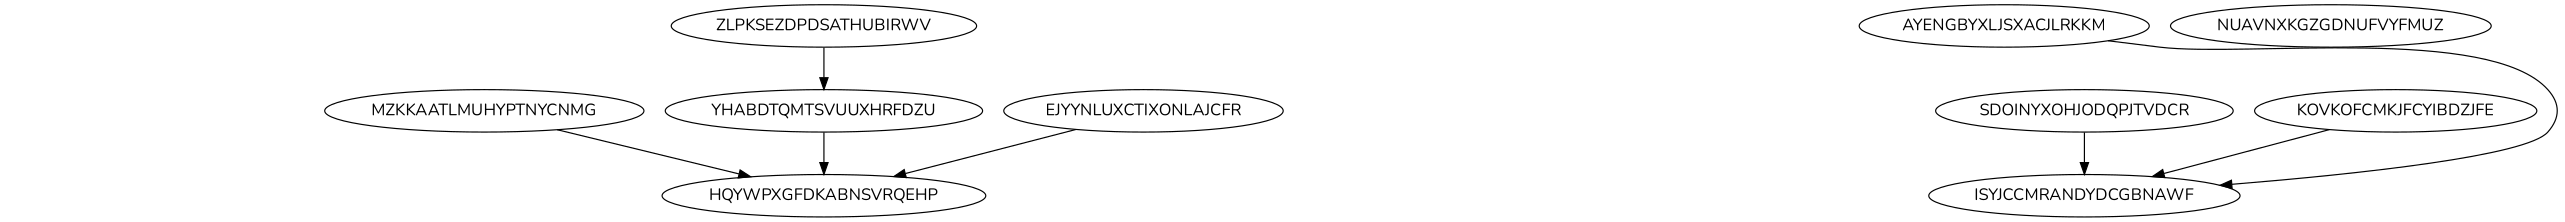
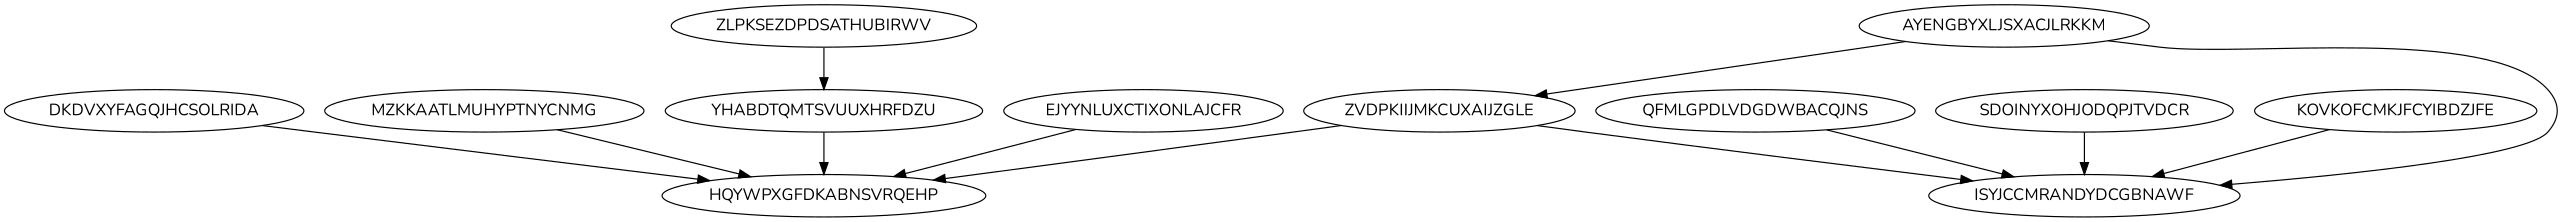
  digraph {
    fontname=Nunito
    node [Weight=13 fontname=Nunito]
    edge [Weight=20 fontname=Nunito]
+   QFMLGPDLVDGDWBACQJNS
    ISYJCCMRANDYDCGBNAWF
+   DKDVXYFAGQJHCSOLRIDA [Weight=15]
    HQYWPXGFDKABNSVRQEHP [Weight=18]
    MZKKAATLMUHYPTNYCNMG [Weight=10]
    SDOINYXOHJODQPJTVDCR [Weight=16]
+   ZVDPKIIJMKCUXAIJZGLE [Weight=14]
    ZLPKSEZDPDSATHUBIRWV [Weight=19]
    YHABDTQMTSVUUXHRFDZU [Weight=10]
    KOVKOFCMKJFCYIBDZJFE [Weight=12]
    AYENGBYXLJSXACJLRKKM [Weight=16]
    EJYYNLUXCTIXONLAJCFR [Weight=14]
-   NUAVNXKGZGDNUFVYFMUZ [Weight=17]
+   QFMLGPDLVDGDWBACQJNS -> ISYJCCMRANDYDCGBNAWF [Weight=14]
+   DKDVXYFAGQJHCSOLRIDA -> HQYWPXGFDKABNSVRQEHP [Weight=16]
    MZKKAATLMUHYPTNYCNMG -> HQYWPXGFDKABNSVRQEHP [Weight=16]
    SDOINYXOHJODQPJTVDCR -> ISYJCCMRANDYDCGBNAWF [Weight=11]
+   ZVDPKIIJMKCUXAIJZGLE -> ISYJCCMRANDYDCGBNAWF
+   ZVDPKIIJMKCUXAIJZGLE -> HQYWPXGFDKABNSVRQEHP
    ZLPKSEZDPDSATHUBIRWV -> YHABDTQMTSVUUXHRFDZU [Weight=13]
    YHABDTQMTSVUUXHRFDZU -> HQYWPXGFDKABNSVRQEHP [Weight=11]
    KOVKOFCMKJFCYIBDZJFE -> ISYJCCMRANDYDCGBNAWF
    AYENGBYXLJSXACJLRKKM -> ISYJCCMRANDYDCGBNAWF [Weight=19]
+   AYENGBYXLJSXACJLRKKM -> ZVDPKIIJMKCUXAIJZGLE [Weight=17]
    EJYYNLUXCTIXONLAJCFR -> HQYWPXGFDKABNSVRQEHP [Weight=19]
  }
